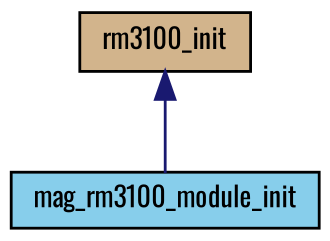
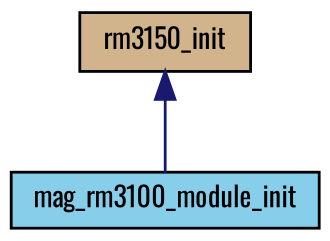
  digraph {
    rankdir=TB
    fontname=Oswald
    node [color=black fontname=Oswald fontsize=10 shape=record style=filled]
-   n1 [fillcolor=tan fontcolor=black height=0.2 label=rm3100_init width=0.4]
+   n1 [fillcolor=tan fontcolor=black height=0.2 label=rm3150_init width=0.4]
    n2 [fillcolor=skyblue height=0.2 label=mag_rm3100_module_init width=0.4]
    n1 -> n2 [color=midnightblue dir=back fontname=Oswald fontsize=10 labelfontname=FreeSans labelfontsize=10 style=solid]
  }
